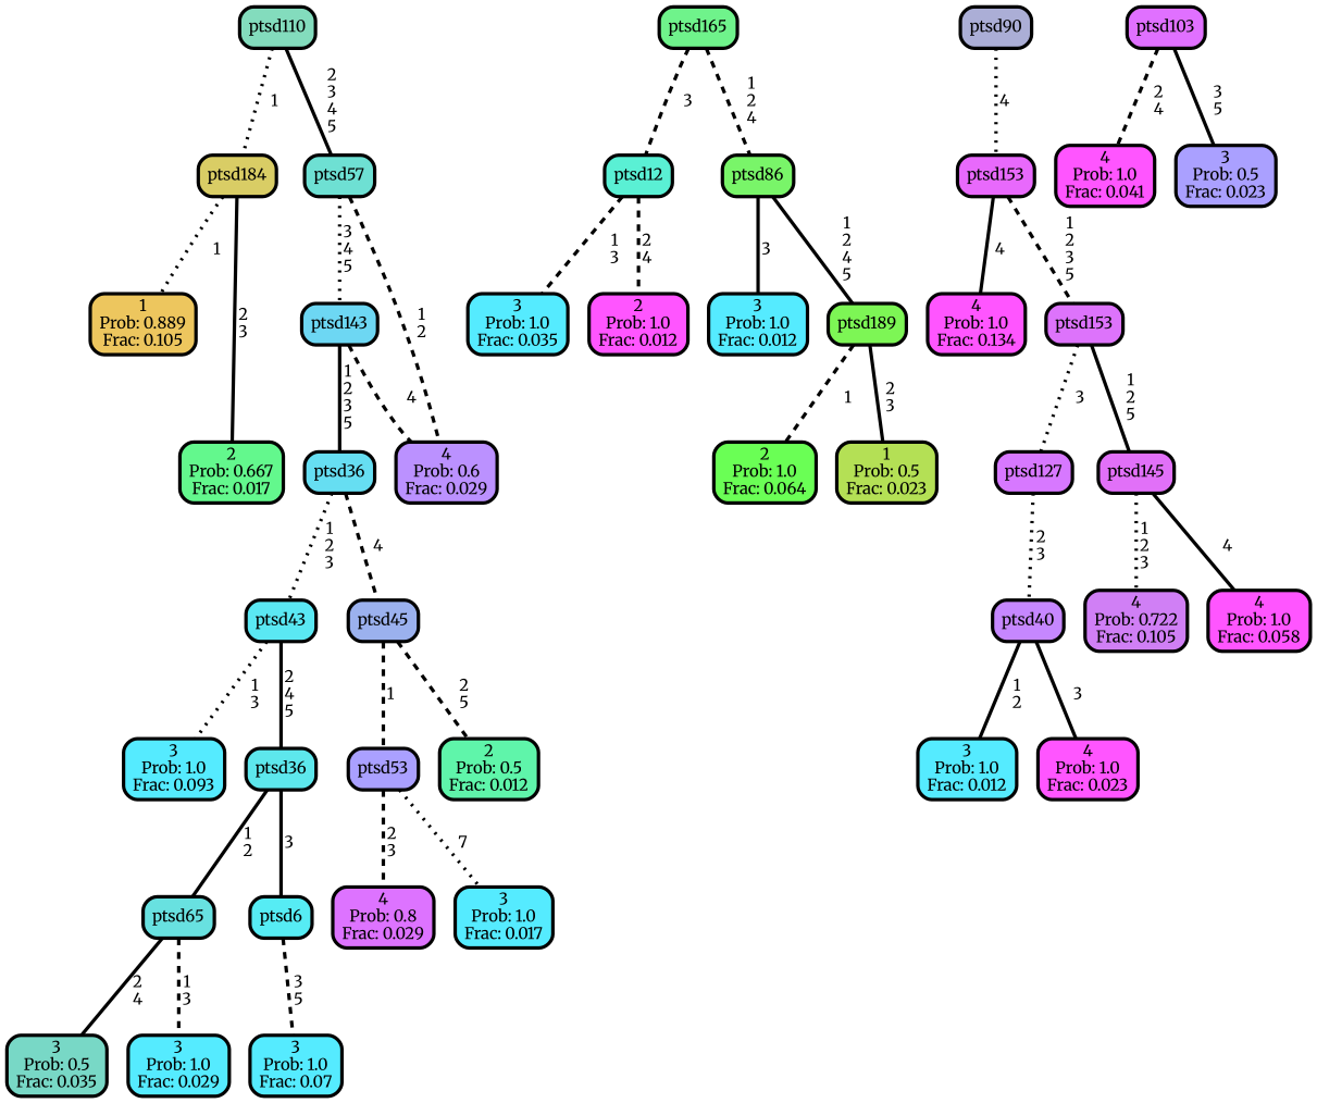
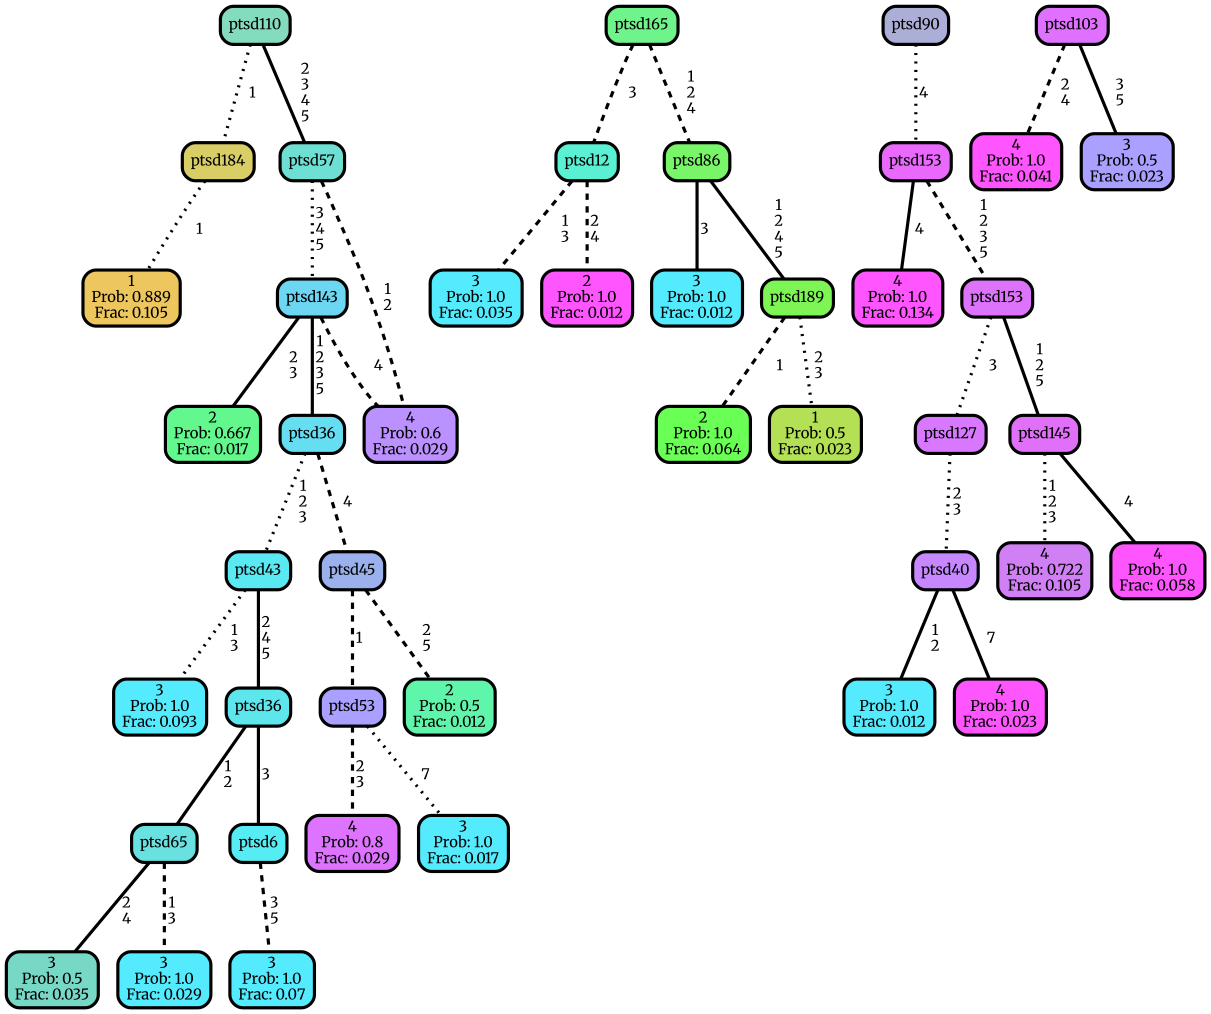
  graph {
    fontname=Merriweather
    ranksep="0 equally"
    splines=straight
    node [color=black fillcolor="#55ebff" fontcolor=black fontname=Merriweather penwidth=3 shape=box style="filled, rounded"]
    edge [color=black fontname=Merriweather penwidth=3 style=solid]
    n1 [fillcolor="#edc65e" label="1\nProb: 0.889\nFrac: 0.105"]
    n2 [fillcolor="#d9cd65" label=ptsd184]
    n3 [fillcolor="#63f88d" label="2\nProb: 0.667\nFrac: 0.017"]
    n4 [fillcolor="#83dcbd" label=ptsd110]
    n5 [fillcolor="#6ee0d3" label=ptsd57]
    n6 [fillcolor="#6dd7f3" label=ptsd143]
    n7 [fillcolor="#bb91ff" label="4\nProb: 0.6\nFrac: 0.029"]
    n8 [label="3\nProb: 1.0\nFrac: 0.035"]
    n9 [fillcolor="#5af0d4" label=ptsd12]
    n10 [fillcolor="#ff55ff" label="2\nProb: 1.0\nFrac: 0.012"]
    n11 [fillcolor="#6ff38b" label=ptsd165]
    n12 [fillcolor="#79f569" label=ptsd86]
    n13 [label="3\nProb: 1.0\nFrac: 0.012"]
    n14 [fillcolor="#7df655" label=ptsd189]
    n15 [fillcolor="#6aff55" label="2\nProb: 1.0\nFrac: 0.064"]
    n16 [fillcolor="#b4e055" label="1\nProb: 0.5\nFrac: 0.023"]
    n17 [fillcolor="#66def2" label=ptsd36]
    n18 [fillcolor="#5ae8f3" label=ptsd43]
    n19 [fillcolor="#9bb1ee" label=ptsd45]
    n20 [label="3\nProb: 1.0\nFrac: 0.093"]
    n21 [fillcolor="#5de7ec" label=ptsd36]
    n22 [fillcolor="#68e1e0" label=ptsd65]
    n23 [fillcolor="#56ecf4" label=ptsd6]
    n24 [label="3\nProb: 1.0\nFrac: 0.029"]
    n25 [fillcolor="#78d8c6" label="3\nProb: 0.5\nFrac: 0.035"]
    n26 [label="3\nProb: 1.0\nFrac: 0.07"]
    n27 [fillcolor="#aaa0ff" label=ptsd53]
    n28 [fillcolor="#5ff5aa" label="2\nProb: 0.5\nFrac: 0.012"]
    n29 [fillcolor="#dd73ff" label="4\nProb: 0.8\nFrac: 0.029"]
    n30 [label="3\nProb: 1.0\nFrac: 0.017"]
    n31 [fillcolor="#abaed6" label=ptsd90]
    n32 [fillcolor="#e869fc" label=ptsd153]
    n33 [fillcolor="#ff55ff" label="4\nProb: 1.0\nFrac: 0.134"]
    n34 [fillcolor="#dd73fb" label=ptsd153]
    n35 [fillcolor="#d778ff" label=ptsd127]
    n36 [fillcolor="#e170f8" label=ptsd145]
    n37 [label="3\nProb: 1.0\nFrac: 0.012"]
    n38 [fillcolor="#c687ff" label=ptsd40]
    n39 [fillcolor="#ff55ff" label="4\nProb: 1.0\nFrac: 0.023"]
    n40 [fillcolor="#e070ff" label=ptsd103]
    n41 [fillcolor="#ff55ff" label="4\nProb: 1.0\nFrac: 0.041"]
    n42 [fillcolor="#aaa0ff" label="3\nProb: 0.5\nFrac: 0.023"]
    n43 [fillcolor="#d07ff5" label="4\nProb: 0.722\nFrac: 0.105"]
    n44 [fillcolor="#ff55ff" label="4\nProb: 1.0\nFrac: 0.058"]
    subgraph sub_1 {
      rank=same
    }
    n2 -- n1 [label=" 1" style=dotted]
-   n2 -- n3 [label=" 2\n 3"]
+   n6 -- n3 [label=" 2\n 3"]
    n4 -- n2 [label=" 1" style=dotted]
    n4 -- n5 [label=" 2\n 3\n 4\n 5"]
    n5 -- n6 [label=" 3\n 4\n 5" style=dotted]
    n5 -- n7 [label=" 1\n 2" style=dashed]
    n6 -- n7 [label=" 4" style=dashed]
    n6 -- n17 [label=" 1\n 2\n 3\n 5"]
    n9 -- n8 [label=" 1\n 3" style=dashed]
    n9 -- n10 [label=" 2\n 4" style=dashed]
    n11 -- n9 [label=" 3" style=dashed]
    n11 -- n12 [label=" 1\n 2\n 4" style=dashed]
    n12 -- n13 [label=" 3"]
    n12 -- n14 [label=" 1\n 2\n 4\n 5"]
    n14 -- n15 [label=" 1" style=dashed]
-   n14 -- n16 [label=" 2\n 3"]
+   n14 -- n16 [label=" 2\n 3" style=dotted]
    n17 -- n18 [label=" 1\n 2\n 3" style=dotted]
    n17 -- n19 [label=" 4" style=dashed]
    n18 -- n20 [label=" 1\n 3" style=dotted]
    n18 -- n21 [label=" 2\n 4\n 5"]
    n19 -- n27 [label=" 1" style=dashed]
    n19 -- n28 [label=" 2\n 5" style=dashed]
    n21 -- n22 [label=" 1\n 2"]
    n21 -- n23 [label=" 3"]
    n22 -- n24 [label=" 1\n 3" style=dashed]
    n22 -- n25 [label=" 2\n 4"]
    n23 -- n26 [label=" 3\n 5" style=dashed]
    n27 -- n29 [label=" 2\n 3" style=dashed]
    n27 -- n30 [label=" 7" style=dotted]
    n31 -- n32 [label=" 4" style=dotted]
    n32 -- n33 [label=" 4"]
    n32 -- n34 [label=" 1\n 2\n 3\n 5" style=dashed]
    n34 -- n35 [label=" 3" style=dotted]
    n34 -- n36 [label=" 1\n 2\n 5"]
    n35 -- n38 [label=" 2\n 3" style=dotted]
    n36 -- n43 [label=" 1\n 2\n 3" style=dotted]
    n36 -- n44 [label=" 4"]
    n38 -- n37 [label=" 1\n 2"]
-   n38 -- n39 [label=" 3"]
+   n38 -- n39 [label=" 7"]
    n40 -- n41 [label=" 2\n 4" style=dashed]
    n40 -- n42 [label=" 3\n 5"]
  }
